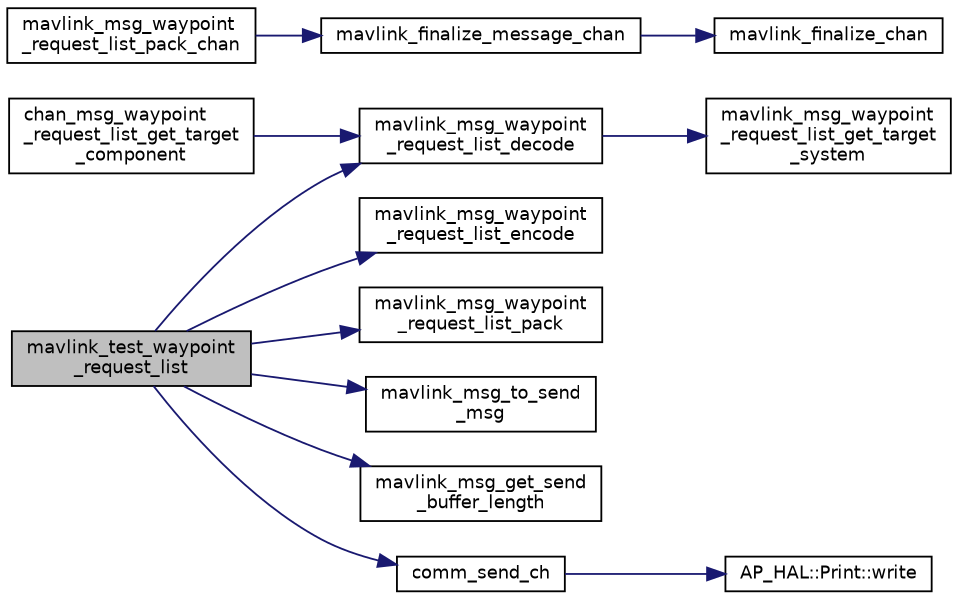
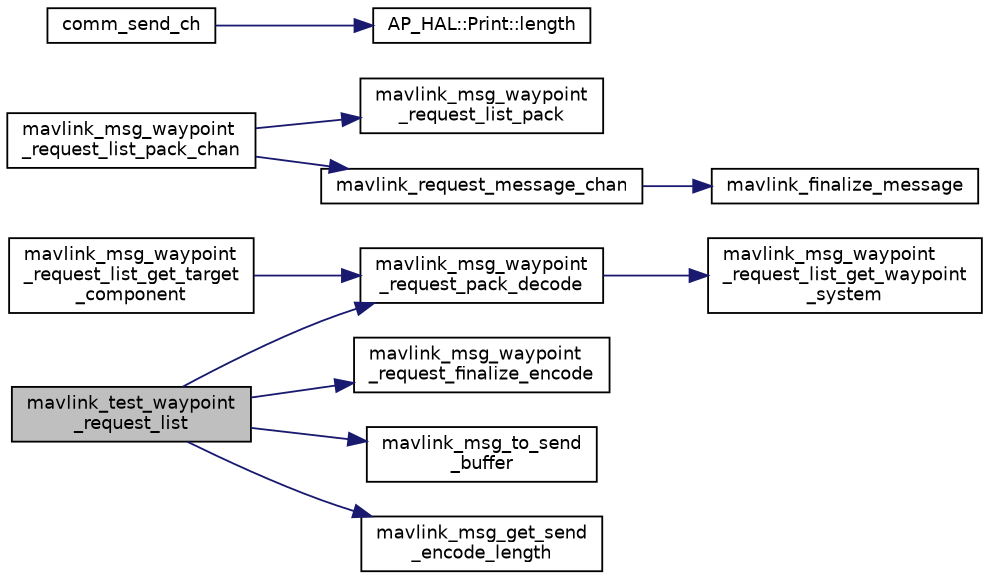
  digraph {
    rankdir=LR
    node [color=black fillcolor=white fontname=Helvetica fontsize=10 shape=record style=filled]
    edge [color=midnightblue fontname=Helvetica fontsize=10 labelfontname=Helvetica labelfontsize=10 style=solid]
    n1 [fillcolor=grey75 fontcolor=black height=0.2 label="mavlink_test_waypoint\l_request_list" width=0.4]
-   n2 [height=0.2 label="mavlink_msg_waypoint\l_request_list_encode" width=0.4]
+   n2 [height=0.2 label="mavlink_msg_waypoint\l_request_finalize_encode" width=0.4]
    n3 [height=0.2 label="mavlink_msg_waypoint\l_request_list_pack" width=0.4]
-   n4 [height=0.2 label="mavlink_msg_waypoint\l_request_list_decode" width=0.4]
-   n5 [height=0.2 label="mavlink_msg_to_send\l_msg" width=0.4]
-   n6 [height=0.2 label="mavlink_msg_get_send\l_buffer_length" width=0.4]
+   n4 [height=0.2 label="mavlink_msg_waypoint\l_request_pack_decode" width=0.4]
+   n5 [height=0.2 label="mavlink_msg_to_send\l_buffer" width=0.4]
+   n6 [height=0.2 label="mavlink_msg_get_send\l_encode_length" width=0.4]
    n7 [height=0.2 label=comm_send_ch width=0.4]
-   n8 [height=0.2 label="mavlink_msg_waypoint\l_request_list_get_target\l_system" width=0.4]
+   n8 [height=0.2 label="mavlink_msg_waypoint\l_request_list_get_waypoint\l_system" width=0.4]
    n9 [height=0.2 label="mavlink_msg_waypoint\l_request_list_pack_chan" width=0.4]
-   n10 [height=0.2 label=mavlink_finalize_message_chan width=0.4]
-   n11 [height=0.2 label="AP_HAL::Print::write" width=0.4]
-   n12 [height=0.2 label=mavlink_finalize_chan width=0.4]
-   n13 [height=0.2 label="chan_msg_waypoint\l_request_list_get_target\l_component" width=0.4]
+   n10 [height=0.2 label=mavlink_request_message_chan width=0.4]
+   n11 [height=0.2 label="AP_HAL::Print::length" width=0.4]
+   n12 [height=0.2 label=mavlink_finalize_message width=0.4]
+   n13 [height=0.2 label="mavlink_msg_waypoint\l_request_list_get_target\l_component" width=0.4]
    n1 -> n2
-   n1 -> n3
+   n9 -> n3
    n1 -> n4
    n1 -> n5
    n1 -> n6
-   n1 -> n7
    n4 -> n8
    n7 -> n11
    n9 -> n10
    n10 -> n12
    n13 -> n4
  }
